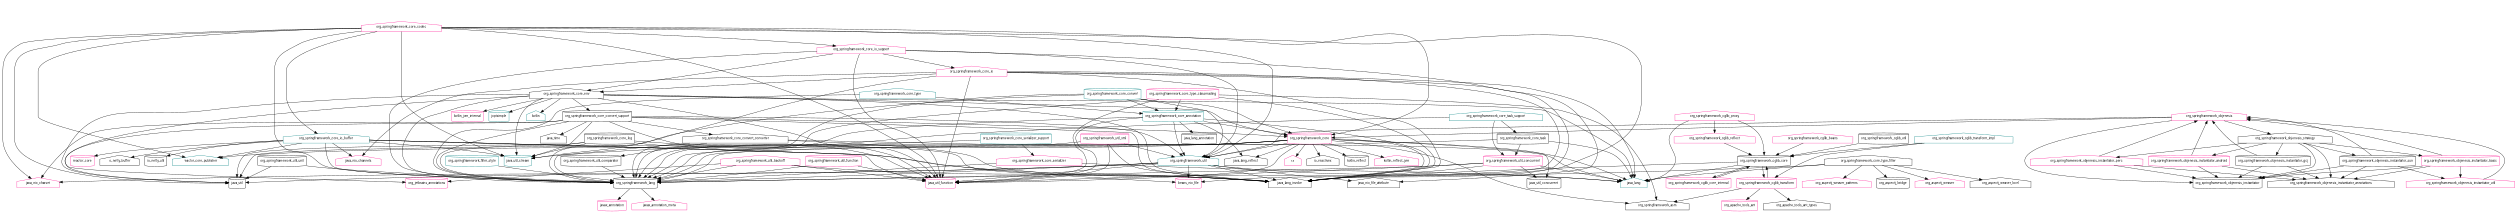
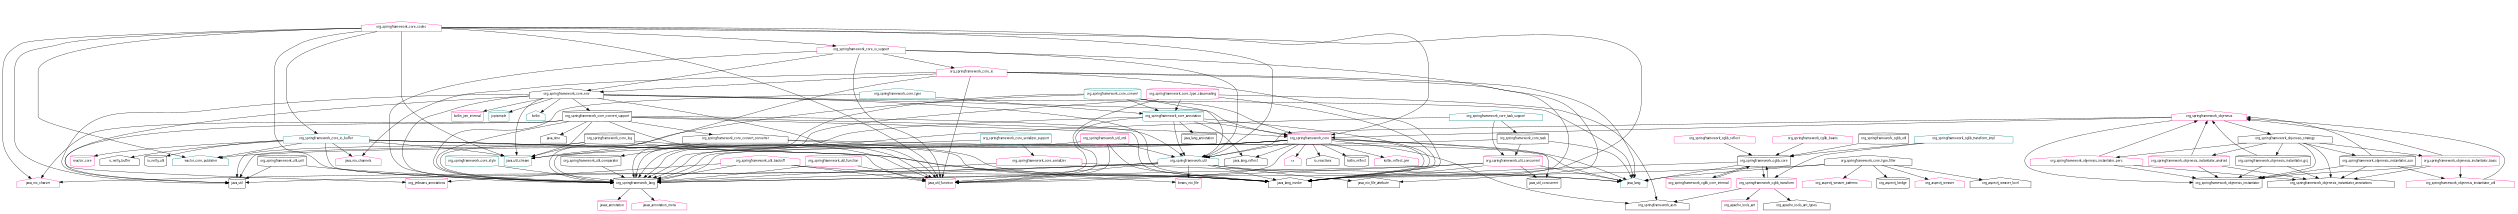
  digraph {
    fontname=Inter
    node [color=deeppink fontname=Inter fontsize=10.0 shape=house]
    edge [fontname=Inter]
    org_springframework_cglib_core [color=black shape=cylinder]
    org_springframework_cglib_beans
    java_lang [color=teal]
    java_lang_invoke [color=black]
    org_springframework_cglib_core_internal [shape=cylinder]
    org_springframework_cglib_transform [shape=cylinder]
    org_apache_tools_ant [shape=cylinder]
    org_apache_tools_ant_types [color=black]
    org_springframework_asm [color=black]
-   org_springframework_cglib_proxy
    org_springframework_cglib_reflect
    org_springframework_cglib_transform_impl [color=teal]
    org_springframework_cglib_util [color=black shape=cylinder]
    org_springframework_core [shape=cylinder]
    io_reactivex [color=black]
    java_lang_reflect [color=black]
    java_util [color=black shape=cylinder]
    java_util_concurrent [color=black shape=cylinder]
    java_util_function [shape=cylinder]
    java_util_stream [color=teal shape=cylinder]
    kotlin_reflect [color=black shape=cylinder]
    kotlin_reflect_jvm
    org_springframework_lang [color=black shape=cylinder]
    org_springframework_util [color=teal]
    reactor_core_publisher [color=teal]
    rx
    javax_annotation [shape=cylinder]
    javax_annotation_meta
    java_nio_charset
    n30 [label=beans_nio_file shape=cylinder]
    java_nio_file_attribute [color=black]
    org_springframework_core_annotation [color=teal shape=cylinder]
    java_lang_annotation [color=black shape=cylinder]
    org_springframework_core_codec
    org_springframework_core_io_buffer [color=teal]
    org_springframework_core_io_support
    java_nio_channels
    io_netty_buffer [color=black]
    io_netty_util [color=black shape=cylinder]
    reactor_core [shape=cylinder]
    org_springframework_core_env [color=black]
    org_springframework_core_io
    org_springframework_core_convert_support [color=black shape=cylinder]
    joptsimple [color=teal shape=cylinder]
    kotlin [color=teal]
    kotlin_jvm_internal [shape=cylinder]
    org_jetbrains_annotations [shape=cylinder]
    org_springframework_core_convert [color=teal shape=cylinder]
    org_springframework_core_convert_converter [color=black]
    org_springframework_util_comparator [color=black shape=cylinder]
    java_time [color=black]
    org_springframework_core_log [color=black shape=cylinder]
    org_springframework_core_serializer
    org_springframework_core_serializer_support [color=teal shape=cylinder]
-   org_springframework_core_style [color=teal shape=cylinder label=org_springframework_filter_style]
+   org_springframework_core_style [color=teal shape=cylinder]
    org_springframework_core_task [color=black shape=cylinder]
    org_springframework_util_concurrent [shape=cylinder]
    org_springframework_core_task_support [color=teal]
    org_springframework_core_type [color=teal]
    org_springframework_core_type_classreading [shape=cylinder]
    org_springframework_core_type_filter [color=black]
    org_aspectj_bridge [color=black shape=cylinder]
    org_aspectj_weaver
    org_aspectj_weaver_bcel [color=black]
    org_aspectj_weaver_patterns
    org_springframework_objenesis
    org_springframework_objenesis_instantiator [color=black shape=cylinder]
    org_springframework_objenesis_strategy [color=black]
    org_springframework_objenesis_instantiator_android [shape=cylinder]
    org_springframework_objenesis_instantiator_basic [shape=cylinder]
    org_springframework_objenesis_instantiator_gcj [color=black shape=cylinder]
    org_springframework_objenesis_instantiator_perc
    org_springframework_objenesis_instantiator_sun [color=black shape=cylinder]
    org_springframework_objenesis_instantiator_annotations [color=black]
    org_springframework_objenesis_instantiator_util
    org_springframework_util_backoff
    org_springframework_util_function [shape=cylinder]
    org_springframework_util_unit [color=black shape=cylinder]
    org_springframework_util_xml [shape=cylinder]
    org_springframework_cglib_core -> java_lang
    org_springframework_cglib_core -> java_lang_invoke
    org_springframework_cglib_core -> org_springframework_cglib_core_internal
    org_springframework_cglib_core -> org_springframework_cglib_transform
    org_springframework_cglib_beans -> org_springframework_cglib_core
    org_springframework_cglib_core_internal -> org_springframework_cglib_core
    org_springframework_cglib_transform -> org_springframework_cglib_core
    org_springframework_cglib_transform -> org_apache_tools_ant
    org_springframework_cglib_transform -> org_apache_tools_ant_types
    org_springframework_cglib_transform -> org_springframework_asm
-   org_springframework_cglib_proxy -> org_springframework_cglib_core
-   org_springframework_cglib_proxy -> java_lang
-   org_springframework_cglib_proxy -> org_springframework_cglib_reflect
    org_springframework_cglib_reflect -> org_springframework_cglib_core
    org_springframework_cglib_transform_impl -> org_springframework_cglib_core
    org_springframework_cglib_transform_impl -> org_springframework_cglib_transform
    org_springframework_cglib_util -> org_springframework_cglib_core
    org_springframework_core -> java_lang
    org_springframework_core -> java_lang_invoke
    org_springframework_core -> org_springframework_asm
    org_springframework_core -> io_reactivex
    org_springframework_core -> java_lang_reflect
    org_springframework_core -> java_util
    org_springframework_core -> java_util_concurrent
    org_springframework_core -> java_util_function
    org_springframework_core -> java_util_stream
    org_springframework_core -> kotlin_reflect
    org_springframework_core -> kotlin_reflect_jvm
    org_springframework_core -> org_springframework_lang
    org_springframework_core -> org_springframework_util
    org_springframework_core -> reactor_core_publisher
    org_springframework_core -> rx
    org_springframework_lang -> javax_annotation
    org_springframework_lang -> javax_annotation_meta
    org_springframework_util -> java_lang
    org_springframework_util -> java_lang_invoke
    org_springframework_util -> java_util
    org_springframework_util -> java_util_function
    org_springframework_util -> org_springframework_lang
    org_springframework_util -> java_nio_charset
    org_springframework_util -> n30
    org_springframework_util -> java_nio_file_attribute
    org_springframework_core_annotation -> java_lang_invoke
    org_springframework_core_annotation -> org_springframework_core
    org_springframework_core_annotation -> java_lang_reflect
    org_springframework_core_annotation -> java_util_function
    org_springframework_core_annotation -> org_springframework_lang
    org_springframework_core_annotation -> org_springframework_util
    org_springframework_core_annotation -> java_lang_annotation
    org_springframework_core_codec -> java_lang_invoke
    org_springframework_core_codec -> org_springframework_core
    org_springframework_core_codec -> java_util
    org_springframework_core_codec -> java_util_function
    org_springframework_core_codec -> java_util_stream
    org_springframework_core_codec -> org_springframework_lang
    org_springframework_core_codec -> org_springframework_util
    org_springframework_core_codec -> reactor_core_publisher
    org_springframework_core_codec -> java_nio_charset
    org_springframework_core_codec -> org_springframework_core_io_buffer
    org_springframework_core_codec -> org_springframework_core_io_support
    org_springframework_core_io_buffer -> java_lang_invoke
    org_springframework_core_io_buffer -> java_util_function
    org_springframework_core_io_buffer -> java_util_stream
    org_springframework_core_io_buffer -> org_springframework_lang
    org_springframework_core_io_buffer -> reactor_core_publisher
    org_springframework_core_io_buffer -> n30
    org_springframework_core_io_buffer -> java_nio_channels
    org_springframework_core_io_buffer -> io_netty_buffer
    org_springframework_core_io_buffer -> io_netty_util
    org_springframework_core_io_buffer -> reactor_core
    org_springframework_core_io_support -> java_lang_invoke
    org_springframework_core_io_support -> java_util_function
    org_springframework_core_io_support -> org_springframework_lang
    org_springframework_core_io_support -> org_springframework_util
    org_springframework_core_io_support -> org_springframework_core_env
    org_springframework_core_io_support -> org_springframework_core_io
    org_springframework_core_env -> java_lang
    org_springframework_core_env -> java_lang_invoke
    org_springframework_core_env -> org_springframework_core
    org_springframework_core_env -> java_util
    org_springframework_core_env -> java_util_function
    org_springframework_core_env -> java_util_stream
    org_springframework_core_env -> org_springframework_lang
    org_springframework_core_env -> org_springframework_core_convert_support
    org_springframework_core_env -> joptsimple
    org_springframework_core_env -> kotlin
    org_springframework_core_env -> kotlin_jvm_internal
    org_springframework_core_env -> org_jetbrains_annotations
    org_springframework_core_io -> java_lang
    org_springframework_core_io -> java_lang_invoke
    org_springframework_core_io -> java_util_function
    org_springframework_core_io -> org_springframework_lang
-   org_springframework_core_io -> n30
    org_springframework_core_io -> java_nio_file_attribute
    org_springframework_core_io -> java_nio_channels
    org_springframework_core_io -> org_springframework_core_env
    org_springframework_core_convert_support -> java_lang_invoke
    org_springframework_core_convert_support -> org_springframework_core
    org_springframework_core_convert_support -> java_util
    org_springframework_core_convert_support -> java_util_function
    org_springframework_core_convert_support -> java_util_stream
    org_springframework_core_convert_support -> org_springframework_lang
    org_springframework_core_convert_support -> org_springframework_util
    org_springframework_core_convert_support -> java_nio_charset
    org_springframework_core_convert_support -> org_springframework_core_convert_converter
    org_springframework_core_convert_support -> java_time
    org_springframework_core_convert -> org_springframework_core
    org_springframework_core_convert -> java_util_stream
    org_springframework_core_convert -> org_springframework_lang
    org_springframework_core_convert -> org_springframework_util
    org_springframework_core_convert -> org_springframework_core_annotation
    org_springframework_core_convert_converter -> java_lang
    org_springframework_core_convert_converter -> java_lang_invoke
    org_springframework_core_convert_converter -> org_springframework_lang
    org_springframework_core_convert_converter -> org_springframework_util_comparator
    org_springframework_util_comparator -> org_springframework_lang
    org_springframework_core_log -> java_lang_invoke
    org_springframework_core_log -> java_util
    org_springframework_core_log -> java_util_function
    org_springframework_core_log -> java_util_stream
    org_springframework_core_log -> org_springframework_lang
    org_springframework_core_serializer -> java_lang
    org_springframework_core_serializer -> org_springframework_lang
    org_springframework_core_serializer_support -> org_springframework_lang
    org_springframework_core_serializer_support -> org_springframework_core_serializer
    org_springframework_core_style -> org_springframework_lang
    org_springframework_core_task -> java_lang
    org_springframework_core_task -> org_springframework_lang
    org_springframework_core_task -> org_springframework_util_concurrent
    org_springframework_util_concurrent -> java_lang
    org_springframework_util_concurrent -> java_lang_invoke
    org_springframework_util_concurrent -> java_util_concurrent
    org_springframework_util_concurrent -> java_util_function
    org_springframework_util_concurrent -> org_springframework_lang
    org_springframework_core_task_support -> org_springframework_lang
    org_springframework_core_task_support -> org_springframework_core_task
    org_springframework_core_task_support -> org_springframework_util_concurrent
    org_springframework_core_type -> org_springframework_lang
    org_springframework_core_type -> org_springframework_core_annotation
    org_springframework_core_type_classreading -> java_lang_invoke
    org_springframework_core_type_classreading -> org_springframework_asm
    org_springframework_core_type_classreading -> java_util_function
    org_springframework_core_type_classreading -> org_springframework_lang
    org_springframework_core_type_classreading -> org_springframework_core_annotation
    org_springframework_core_type_filter -> java_lang
    org_springframework_core_type_filter -> org_springframework_lang
    org_springframework_core_type_filter -> org_aspectj_bridge
    org_springframework_core_type_filter -> org_aspectj_weaver
    org_springframework_core_type_filter -> org_aspectj_weaver_bcel
    org_springframework_core_type_filter -> org_aspectj_weaver_patterns
    org_springframework_objenesis -> org_springframework_core
    org_springframework_objenesis -> org_springframework_util
    org_springframework_objenesis -> org_springframework_objenesis_instantiator
    org_springframework_objenesis -> org_springframework_objenesis_strategy
    org_springframework_objenesis_strategy -> org_springframework_objenesis_instantiator
    org_springframework_objenesis_strategy -> org_springframework_objenesis_instantiator_android
    org_springframework_objenesis_strategy -> org_springframework_objenesis_instantiator_basic
    org_springframework_objenesis_strategy -> org_springframework_objenesis_instantiator_gcj
    org_springframework_objenesis_strategy -> org_springframework_objenesis_instantiator_perc
    org_springframework_objenesis_strategy -> org_springframework_objenesis_instantiator_sun
    org_springframework_objenesis_strategy -> org_springframework_objenesis_instantiator_annotations
    org_springframework_objenesis_instantiator_android -> org_springframework_objenesis
    org_springframework_objenesis_instantiator_android -> org_springframework_objenesis_instantiator
    org_springframework_objenesis_instantiator_android -> org_springframework_objenesis_instantiator_annotations
    org_springframework_objenesis_instantiator_basic -> org_springframework_objenesis
    org_springframework_objenesis_instantiator_basic -> org_springframework_objenesis_instantiator
    org_springframework_objenesis_instantiator_basic -> org_springframework_objenesis_instantiator_annotations
    org_springframework_objenesis_instantiator_basic -> org_springframework_objenesis_instantiator_util
    org_springframework_objenesis_instantiator_gcj -> org_springframework_objenesis
    org_springframework_objenesis_instantiator_gcj -> org_springframework_objenesis_instantiator
    org_springframework_objenesis_instantiator_gcj -> org_springframework_objenesis_instantiator_annotations
    org_springframework_objenesis_instantiator_perc -> org_springframework_objenesis
    org_springframework_objenesis_instantiator_perc -> org_springframework_objenesis_instantiator
    org_springframework_objenesis_instantiator_perc -> org_springframework_objenesis_instantiator_annotations
    org_springframework_objenesis_instantiator_sun -> org_springframework_objenesis
    org_springframework_objenesis_instantiator_sun -> org_springframework_objenesis_instantiator
    org_springframework_objenesis_instantiator_sun -> org_springframework_objenesis_instantiator_annotations
    org_springframework_objenesis_instantiator_sun -> org_springframework_objenesis_instantiator_util
    org_springframework_objenesis_instantiator_util -> org_springframework_objenesis
    org_springframework_util_backoff -> java_lang_invoke
    org_springframework_util_backoff -> java_util_function
    org_springframework_util_backoff -> org_springframework_lang
    org_springframework_util_backoff -> org_jetbrains_annotations
    org_springframework_util_function -> java_util_function
    org_springframework_util_function -> org_springframework_lang
    org_springframework_util_unit -> java_util
    org_springframework_util_unit -> org_springframework_lang
    org_springframework_util_xml -> java_lang_invoke
    org_springframework_util_xml -> java_util_function
    org_springframework_util_xml -> org_springframework_lang
    org_springframework_util_xml -> org_springframework_util
  }
